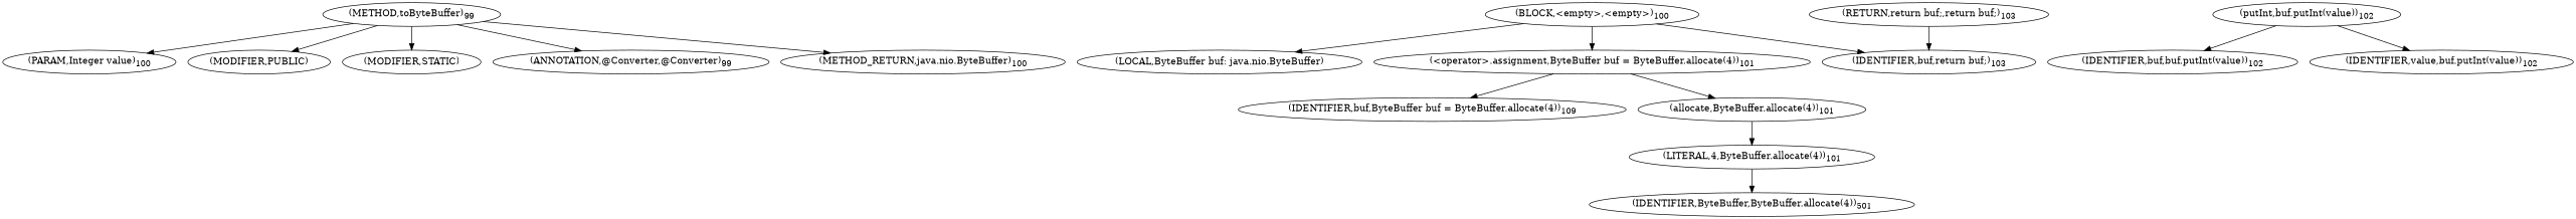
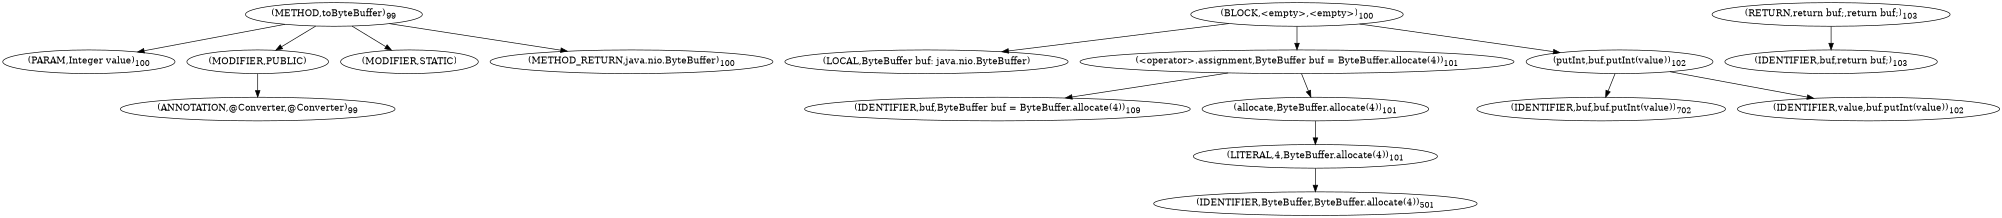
  digraph {
    n1 [label=<(METHOD,toByteBuffer)<SUB>99</SUB>>]
    n2 [label=<(PARAM,Integer value)<SUB>100</SUB>>]
    n3 [label=<(MODIFIER,PUBLIC)>]
    n4 [label=<(MODIFIER,STATIC)>]
    n5 [label=<(ANNOTATION,@Converter,@Converter)<SUB>99</SUB>>]
    n6 [label=<(METHOD_RETURN,java.nio.ByteBuffer)<SUB>100</SUB>>]
    n7 [label=<(BLOCK,&lt;empty&gt;,&lt;empty&gt;)<SUB>100</SUB>>]
    n8 [label=<(LOCAL,ByteBuffer buf: java.nio.ByteBuffer)>]
    n9 [label=<(&lt;operator&gt;.assignment,ByteBuffer buf = ByteBuffer.allocate(4))<SUB>101</SUB>>]
    n10 [label=<(putInt,buf.putInt(value))<SUB>102</SUB>>]
    n11 [label=<(IDENTIFIER,buf,ByteBuffer buf = ByteBuffer.allocate(4))<SUB>109</SUB>>]
    n12 [label=<(allocate,ByteBuffer.allocate(4))<SUB>101</SUB>>]
-   n13 [label=<(IDENTIFIER,buf,buf.putInt(value))<SUB>102</SUB>>]
+   n13 [label=<(IDENTIFIER,buf,buf.putInt(value))<SUB>702</SUB>>]
    n14 [label=<(IDENTIFIER,value,buf.putInt(value))<SUB>102</SUB>>]
    n15 [label=<(RETURN,return buf;,return buf;)<SUB>103</SUB>>]
    n16 [label=<(IDENTIFIER,buf,return buf;)<SUB>103</SUB>>]
    n17 [label=<(LITERAL,4,ByteBuffer.allocate(4))<SUB>101</SUB>>]
    n18 [label=<(IDENTIFIER,ByteBuffer,ByteBuffer.allocate(4))<SUB>501</SUB>>]
    n1 -> n2
    n1 -> n3
    n1 -> n4
-   n1 -> n5
+   n3 -> n5
    n1 -> n6
    n7 -> n8
    n7 -> n9
-   n7 -> n16
+   n7 -> n10
    n9 -> n11
    n9 -> n12
    n10 -> n13
    n10 -> n14
    n12 -> n17
    n15 -> n16
    n17 -> n18
  }
